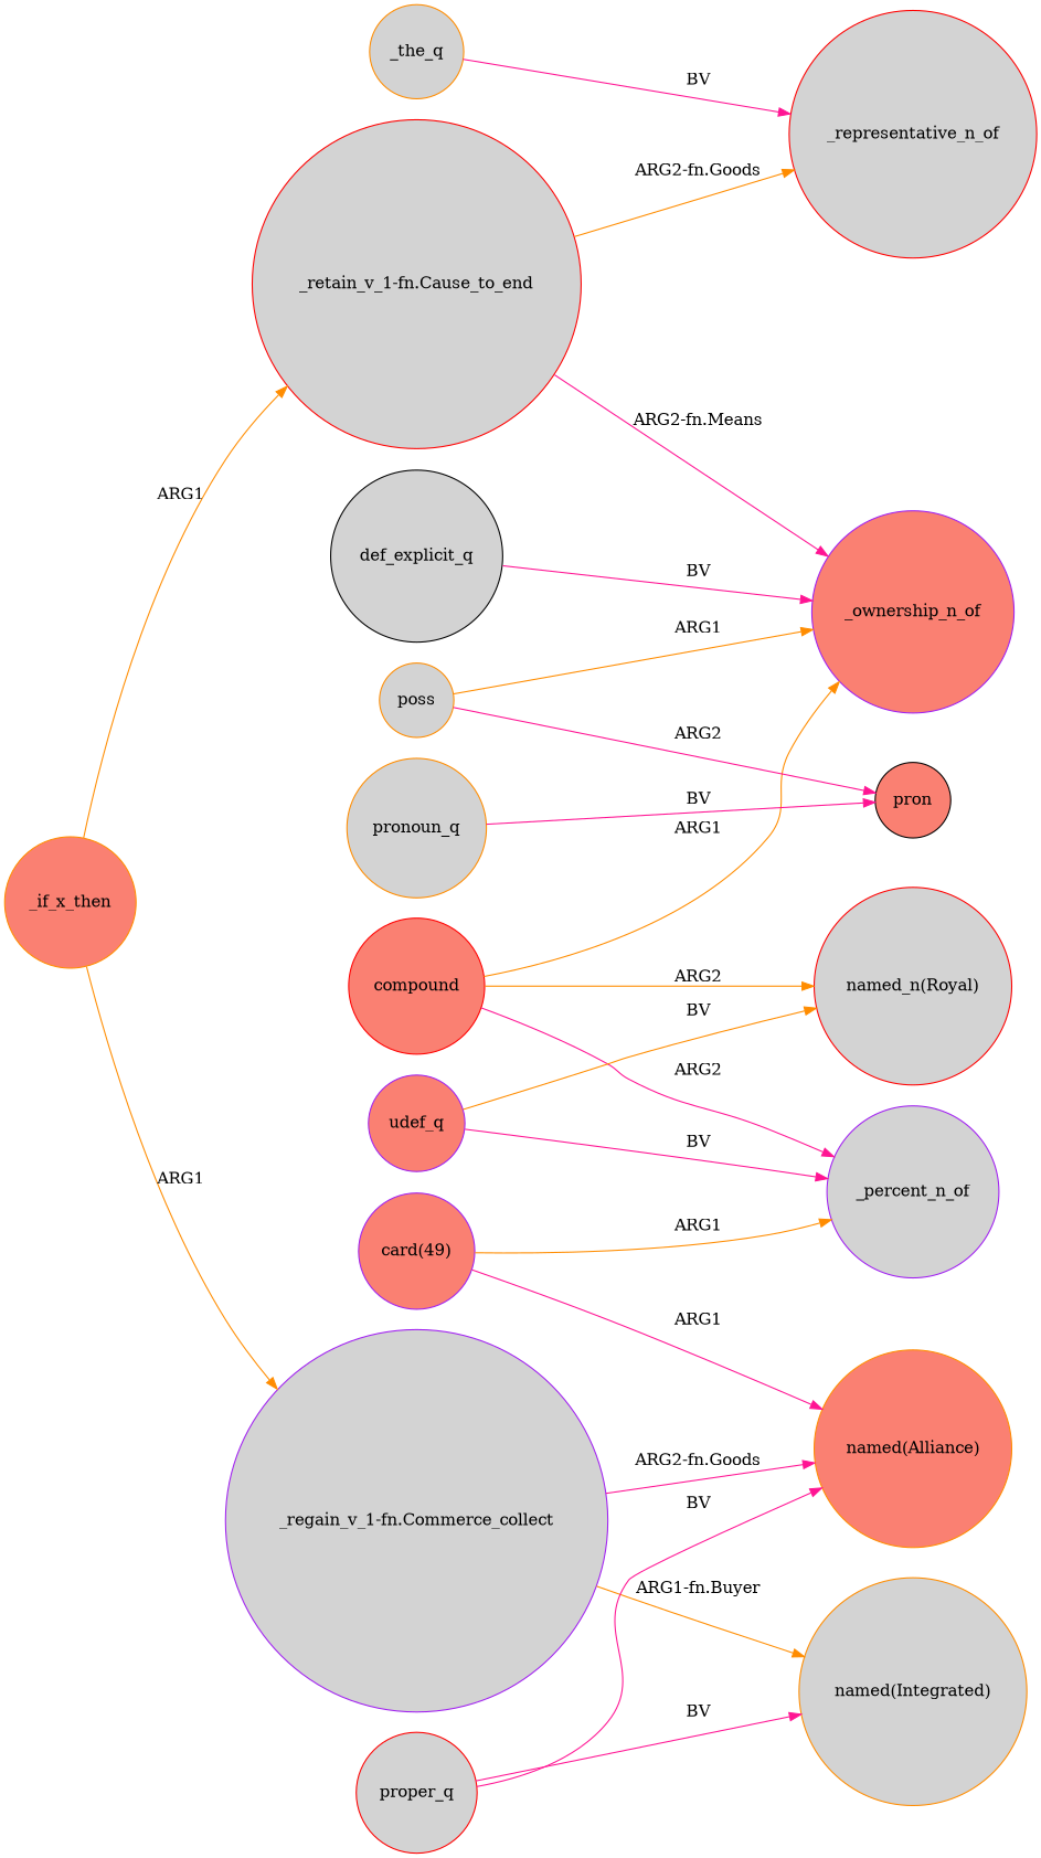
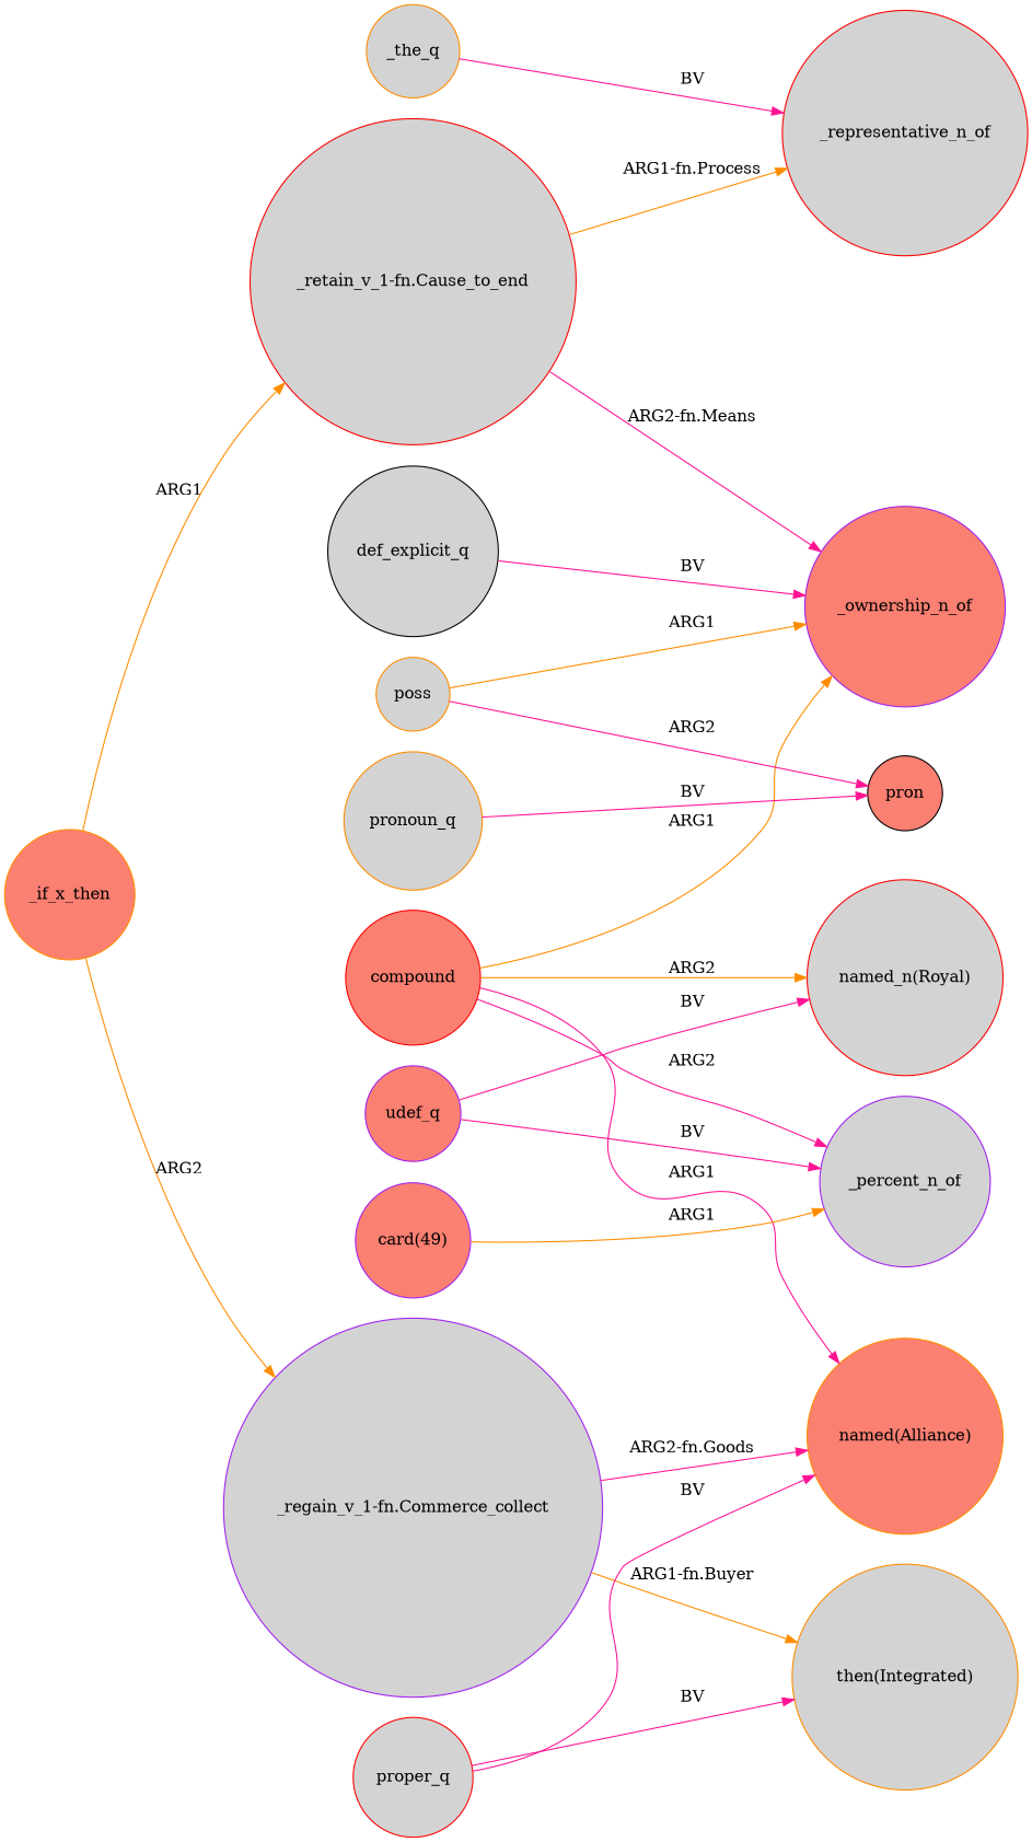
  digraph {
    rankdir=LR
    node [color=darkorange fillcolor=lightgrey shape=circle style=filled]
    edge [color=deeppink]
    compound [color=red fillcolor=salmon]
    _ownership_n_of [color=purple fillcolor=salmon]
    "named(Alliance)" [fillcolor=salmon]
    _percent_n_of [color=purple]
    "named_n(Royal)" [color=red]
    "_retain_v_1-fn.Cause_to_end" [color=red]
    _representative_n_of [color=red]
    "_regain_v_1-fn.Commerce_collect" [color=purple]
-   "named(Integrated)"
+   "named(Integrated)" [label="then(Integrated)"]
    _the_q
    proper_q [color=red]
    _if_x_then [fillcolor=salmon]
    "card(49)" [color=purple fillcolor=salmon]
    pron [color=black fillcolor=salmon]
    pronoun_q
    poss
    def_explicit_q [color=black]
    udef_q [color=purple fillcolor=salmon]
    compound -> _ownership_n_of [color=darkorange label=ARG1]
-   "card(49)" -> "named(Alliance)" [label=ARG1]
+   compound -> "named(Alliance)" [label=ARG1]
    compound -> _percent_n_of [label=ARG2]
    compound -> "named_n(Royal)" [color=darkorange label=ARG2]
    "_retain_v_1-fn.Cause_to_end" -> _ownership_n_of [label="ARG2-fn.Means"]
-   "_retain_v_1-fn.Cause_to_end" -> _representative_n_of [color=darkorange label="ARG2-fn.Goods"]
+   "_retain_v_1-fn.Cause_to_end" -> _representative_n_of [color=darkorange label="ARG1-fn.Process"]
    "_regain_v_1-fn.Commerce_collect" -> "named(Alliance)" [label="ARG2-fn.Goods"]
    "_regain_v_1-fn.Commerce_collect" -> "named(Integrated)" [color=darkorange label="ARG1-fn.Buyer"]
    _the_q -> _representative_n_of [label=BV]
    proper_q -> "named(Alliance)" [label=BV]
    proper_q -> "named(Integrated)" [label=BV]
    _if_x_then -> "_retain_v_1-fn.Cause_to_end" [color=darkorange label=ARG1]
-   _if_x_then -> "_regain_v_1-fn.Commerce_collect" [color=darkorange label=ARG1]
+   _if_x_then -> "_regain_v_1-fn.Commerce_collect" [color=darkorange label=ARG2]
    "card(49)" -> _percent_n_of [color=darkorange label=ARG1]
    pronoun_q -> pron [label=BV]
    poss -> _ownership_n_of [color=darkorange label=ARG1]
    poss -> pron [label=ARG2]
    def_explicit_q -> _ownership_n_of [label=BV]
    udef_q -> _percent_n_of [label=BV]
-   udef_q -> "named_n(Royal)" [color=darkorange label=BV]
+   udef_q -> "named_n(Royal)" [label=BV]
  }
